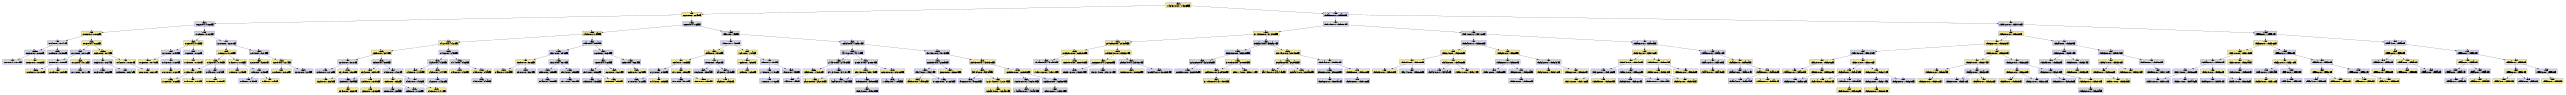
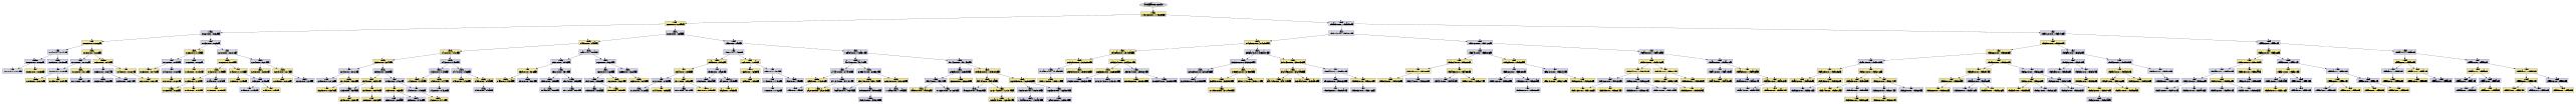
  digraph {
    rankdir=TB
    node [color=blue fillcolor=lightgrey shape=record style=filled]
    n1 [fillcolor=khaki label="{ VadS\n17f64600000 - 17f6c5fffff }"]
+   vad_fffffa803165ef48 [color="" shape=""]
    n3 [fillcolor=khaki label="{ Vad \n02200000 - 024fbfff }"]
    n4 [label="{ Vad \n7fefad00000 - 7fefad55fff }"]
    n5 [label="{ VadS\n00620000 - 0062ffff }"]
    n6 [label="{ VadS\n06800000 - 06ffffff }"]
    n7 [fillcolor=khaki label="{ Vad \n00060000 - 000c6fff }"]
    n8 [label="{ Vad \n01cd0000 - 01cd6fff }"]
    n9 [label="{ Vad \n00040000 - 00041fff }"]
    n10 [fillcolor=khaki label="{ VadS\n00130000 - 0022ffff }"]
    n11 [label="{ Vadm\n00020000 - 00020fff }"]
    n12 [label="{ VadS\n00050000 - 00050fff }"]
    n13 [label="{ Vad \n00010000 - 0001ffff }"]
    n14 [fillcolor=khaki label="{ Vad \n00030000 - 00033fff }"]
    n15 [label="{ Vad \n00100000 - 00106fff }"]
    n16 [fillcolor=khaki label="{ Vadm\n00380000 - 0047ffff }"]
    n17 [label="{ Vad \n000e0000 - 000e0fff }"]
    n18 [fillcolor=khaki label="{ VadS\n00120000 - 0012ffff }"]
    n19 [fillcolor=khaki label="{ Vadm\n000d0000 - 000d0fff }"]
    n20 [fillcolor=khaki label="{ Vad \n000f0000 - 000f1fff }"]
    n21 [label="{ Vad \n00110000 - 00111fff }"]
    n22 [label="{ Vad \n00330000 - 00344fff }"]
    n23 [fillcolor=khaki label="{ Vad \n00480000 - 00607fff }"]
    n24 [label="{ VadS\n00230000 - 0032ffff }"]
    n25 [label="{ Vad \n00350000 - 0037bfff }"]
    n26 [fillcolor=khaki label="{ Vad \n00610000 - 00610fff }"]
    n27 [fillcolor=khaki label="{ VadS\n01c30000 - 01caffff }"]
    n28 [label="{ Vad \n02000000 - 02000fff }"]
    n29 [label="{ Vad \n007c0000 - 01bbffff }"]
    n30 [label="{ Vad \n01cc0000 - 01cc0fff }"]
    n31 [fillcolor=khaki label="{ Vadm\n00630000 - 007b0fff }"]
    n32 [label="{ Vad \n01bc0000 - 01c0dfff }"]
    n33 [fillcolor=khaki label="{ Vad \n01c10000 - 01c21fff }"]
    n34 [fillcolor=khaki label="{ Vad \n01cb0000 - 01cb0fff }"]
    n35 [fillcolor=khaki label="{ VadS\n01e60000 - 01edffff }"]
    n36 [label="{ VadS\n02040000 - 0204ffff }"]
    n37 [fillcolor=khaki label="{ VadS\n01d20000 - 01d9ffff }"]
    n38 [fillcolor=khaki label="{ Vad \n01fc0000 - 01fcffff }"]
    n39 [fillcolor=khaki label="{ Vad \n01cf0000 - 01cf4fff }"]
    n40 [label="{ Vad \n01da0000 - 01e4bfff }"]
    n41 [fillcolor=khaki label="{ VadS\n01ce0000 - 01ceffff }"]
    n42 [fillcolor=khaki label="{ Vad \n01d00000 - 01d1ffff }"]
    n43 [fillcolor=khaki label="{ Vad \n01e50000 - 01e50fff }"]
    n44 [fillcolor=khaki label="{ Vad \n01ee0000 - 01fbefff }"]
    n45 [label="{ Vad \n01fe0000 - 01fe0fff }"]
    n46 [label="{ Vad \n01fd0000 - 01fd0fff }"]
    n47 [fillcolor=khaki label="{ Vad \n01ff0000 - 01ff1fff }"]
    n48 [fillcolor=khaki label="{ VadS\n02030000 - 02030fff }"]
    n49 [fillcolor=khaki label="{ VadS\n020d0000 - 0214ffff }"]
    n50 [fillcolor=khaki label="{ Vad \n02050000 - 020cefff }"]
    n51 [label="{ VadS\n02180000 - 021fffff }"]
    n52 [fillcolor=khaki label="{ VadS\n04bb0000 - 04faffff }"]
    n53 [label="{ Vadl\n7ffe0000 - 7ffeffff }"]
    n54 [fillcolor=khaki label="{ VadS\n04120000 - 0421ffff }"]
    n55 [label="{ VadS\n05ab0000 - 05baffff }"]
    n56 [fillcolor=khaki label="{ VadS\n03350000 - 0344ffff }"]
    n57 [label="{ VadS\n044c0000 - 045bffff }"]
    n58 [label="{ Vad \n027d0000 - 031c1fff }"]
    n59 [label="{ VadS\n03de0000 - 03edffff }"]
    n60 [label="{ Vad \n02500000 - 027cefff }"]
    n61 [fillcolor=khaki label="{ VadS\n031d0000 - 032cffff }"]
    n62 [fillcolor=khaki label="{ Vad \n032d0000 - 03349fff }"]
    n63 [fillcolor=khaki label="{ Vad \n03db0000 - 03db1fff }"]
    n64 [label="{ Vad \n04030000 - 040c1fff }"]
    n65 [label="{ VadS\n03cb0000 - 03daffff }"]
    n66 [fillcolor=khaki label="{ Vad \n03dd0000 - 03dd0fff }"]
    n67 [fillcolor=khaki label="{ Vad \n03450000 - 03c91fff }"]
    n68 [fillcolor=khaki label="{ Vad \n03dc0000 - 03dc3fff }"]
    n69 [fillcolor=khaki label="{ Vad \n03f00000 - 03f2ffff }"]
    n70 [label="{ Vad \n040d0000 - 040d3fff }"]
    n71 [label="{ Vad \n03ee0000 - 03efafff }"]
    n72 [label="{ VadS\n03f30000 - 0402ffff }"]
    n73 [fillcolor=khaki label="{ VadS\n040e0000 - 0411ffff }"]
    n74 [label="{ VadS\n042b0000 - 042bffff }"]
    n75 [label="{ VadS\n04740000 - 0483ffff }"]
    n76 [fillcolor=khaki label="{ VadS\n04230000 - 042affff }"]
    n77 [fillcolor=khaki label="{ VadS\n04350000 - 0444ffff }"]
    n78 [label="{ Vad \n042c0000 - 04325fff }"]
    n79 [fillcolor=khaki label="{ VadS\n045c0000 - 046bffff }"]
    n80 [fillcolor=khaki label="{ VadS\n049b0000 - 04baffff }"]
    n81 [label="{ VadS\n048b0000 - 049affff }"]
    n82 [label="{ VadS\n05370000 - 0546ffff }"]
    n83 [label="{ VadS\n062e0000 - 063dffff }"]
    n84 [fillcolor=khaki label="{ Vad \n050b0000 - 0516ffff }"]
    n85 [label="{ VadS\n05610000 - 0570ffff }"]
    n86 [fillcolor=khaki label="{ VadS\n04fb0000 - 050affff }"]
    n87 [label="{ VadS\n05180000 - 0527ffff }"]
    n88 [label="{ VadS\n055e0000 - 055effff }"]
    n89 [label="{ VadS\n05840000 - 0593ffff }"]
    n90 [label="{ VadS\n054a0000 - 0559ffff }"]
    n91 [label="{ VadS\n05710000 - 0580ffff }"]
    n92 [label="{ VadS\n06000000 - 060fffff }"]
    n93 [label="{ VadS\n06550000 - 0664ffff }"]
    n94 [label="{ VadS\n05d70000 - 05e6ffff }"]
    n95 [fillcolor=khaki label="{ VadS\n06120000 - 0621ffff }"]
    n96 [label="{ VadS\n05bb0000 - 05caffff }"]
    n97 [fillcolor=khaki label="{ VadS\n05e90000 - 05f8ffff }"]
    n98 [fillcolor=khaki label="{ VadS\n063e0000 - 064dffff }"]
    n99 [label="{ Vad \n74950000 - 74955fff }"]
    n100 [label="{ VadS\n7cea340000 - 7cea37ffff }"]
    n101 [fillcolor=khaki label="{ VadS\n09ad0000 - 09bcffff }"]
    n102 [fillcolor=khaki label="{ Vad \n76f10000 - 770aefff }"]
    n103 [fillcolor=khaki label="{ Vad \n08b40000 - 08f3ffff }"]
    n104 [label="{ Vad \n09ee0000 - 0a2e0fff }"]
    n105 [label="{ Vad \n07210000 - 07b3ffff }"]
    n106 [fillcolor=khaki label="{ Vad \n09110000 - 0990ffff }"]
    n107 [label="{ VadS\n07190000 - 0720ffff }"]
    n108 [fillcolor=khaki label="{ Vad \n07b40000 - 08b3ffff }"]
    n109 [label="{ VadS\n09010000 - 0910ffff }"]
    n110 [fillcolor=khaki label="{ Vadm\n09910000 - 09a0ffff }"]
    n111 [label="{ VadS\n09cd0000 - 09edafff }"]
    n112 [label="{ VadS\n0a7c0000 - 0a8bffff }"]
    n113 [fillcolor=khaki label="{ Vad \n0a2f0000 - 0a6f0fff }"]
    n114 [fillcolor=khaki label="{ Vadm\n76cf0000 - 76de9fff }"]
    n115 [label="{ Vad \n7efe0000 - 7f0dffff }"]
    n116 [fillcolor=khaki label="{ Vad \n76df0000 - 76f0efff }"]
    n117 [label="{ Vad \n770b0000 - 770b6fff }"]
    n118 [label="{ VadS\n7f0e0000 - 7ffdffff }"]
    n119 [label="{ Vad \n770c0000 - 770c2fff }"]
    n120 [label="{ VadS\n4a141c0000 - 4a141fffff }"]
    n121 [label="{ VadS\nd914380000 - d9143bffff }"]
    n122 [label="{ VadS\n244f700000 - 244f73ffff }"]
    n123 [label="{ VadS\n61e5840000 - 61e587ffff }"]
    n124 [fillcolor=khaki label="{ Vadm\n13fbf0000 - 14609cfff }"]
    n125 [label="{ VadS\n3411940000 - 341197ffff }"]
    n126 [label="{ Vadl\n7fffe000 - 7fffefff }"]
    n127 [fillcolor=khaki label="{ VadS\n2a20880000 - 2a208bffff }"]
    n128 [fillcolor=khaki label="{ VadS\n53b1480000 - 53b14bffff }"]
    n129 [fillcolor=khaki label="{ VadS\n6d61800000 - 6d6183ffff }"]
    n130 [label="{ VadS\n4e6a4c0000 - 4e6a4fffff }"]
    n131 [label="{ VadS\n5d989c0000 - 5d989fffff }"]
    n132 [label="{ VadS\n5bf6400000 - 5bf645ffff }"]
    n133 [label="{ VadS\n71eafc0000 - 71eaffffff }"]
    n134 [label="{ VadS\nc258f80000 - c258fbffff }"]
    n135 [fillcolor=khaki label="{ VadS\n135bcb00000 - 135bcb0ffff }"]
    n136 [label="{ VadS\n7ffc440000 - 7ffc47ffff }"]
    n137 [fillcolor=khaki label="{ VadS\nc3cc080000 - c3cc0bffff }"]
    n138 [fillcolor=khaki label="{ VadS\n7fa9b00000 - 7fa9b3ffff }"]
    n139 [label="{ VadS\n8716380000 - 87163bffff }"]
    n140 [fillcolor=khaki label="{ VadS\nf5f7940000 - f5f79affff }"]
    n141 [fillcolor=khaki label="{ VadS\n1623e500000 - 1623e53ffff }"]
    n142 [label="{ VadS\ndb8e280000 - db8e2bffff }"]
    n143 [fillcolor=khaki label="{ VadS\n121374c0000 - 121374fffff }"]
    n144 [fillcolor=khaki label="{ VadS\n123cae40000 - 123cae7ffff }"]
    n145 [label="{ VadS\n15cd8180000 - 15cd81bffff }"]
    n146 [label="{ VadS\n163f3880000 - 163f38bffff }"]
    n147 [label="{ VadS\n140ba500000 - 140ba54ffff }"]
    n148 [label="{ VadS\n16fbe1c0000 - 16fbe1fffff }"]
    n149 [label="{ Vad \n7fef01d0000 - 7fef0501fff }"]
    n150 [label="{ Vad \n7fefd720000 - 7fefd7befff }"]
    n151 [fillcolor=khaki label="{ VadS\n3142bec0000 - 3142befffff }"]
    n152 [label="{ Vad \n7fef7120000 - 7fef7126fff }"]
    n153 [fillcolor=khaki label="{ VadS\n294ceac0000 - 294ceafffff }"]
    n154 [label="{ VadS\n39f6a240000 - 39f6a27ffff }"]
    n155 [fillcolor=khaki label="{ VadS\n20352b00000 - 20352b8ffff }"]
    n156 [fillcolor=khaki label="{ VadS\n2dd33340000 - 2dd3337ffff }"]
    n157 [label="{ VadS\n1f18a980000 - 1f18a9bffff }"]
    n158 [fillcolor=khaki label="{ VadS\n25e90b00000 - 25e90b3ffff }"]
    n159 [fillcolor=khaki label="{ VadS\n1b9b11c0000 - 1b9b11fffff }"]
    n160 [fillcolor=khaki label="{ VadS\n2c6565c0000 - 2c6565fffff }"]
    n161 [label="{ VadS\n2fedce40000 - 2fedce7ffff }"]
    n162 [label="{ VadS\n29c391c0000 - 29c391fffff }"]
    n163 [label="{ VadS\n2d613140000 - 2d61317ffff }"]
    n164 [fillcolor=khaki label="{ VadS\n2e8e36c0000 - 2e8e36fffff }"]
    n165 [label="{ VadS\n30693f40000 - 30693f7ffff }"]
    n166 [label="{ VadS\n35333ec0000 - 35333efffff }"]
    n167 [fillcolor=khaki label="{ VadS\n3d87f300000 - 3d87f3cffff }"]
    n168 [label="{ VadS\n32b239c0000 - 32b23a6ffff }"]
    n169 [fillcolor=khaki label="{ VadS\n379eebc0000 - 379eebfffff }"]
    n170 [label="{ VadS\n32239980000 - 322399bffff }"]
    n171 [fillcolor=khaki label="{ VadS\n36fdb380000 - 36fdb3bffff }"]
    n172 [fillcolor=khaki label="{ VadS\n39507140000 - 3950717ffff }"]
    n173 [fillcolor=khaki label="{ VadS\n371d9080000 - 371d90bffff }"]
    n174 [fillcolor=khaki label="{ VadS\n3b2ba5c0000 - 3b2ba5fffff }"]
    n175 [label="{ Vad \n7feef7a0000 - 7feefb90fff }"]
    n176 [fillcolor=khaki label="{ VadS\n3ab41f80000 - 3ab41fbffff }"]
    n177 [fillcolor=khaki label="{ VadS\n3c9ea840000 - 3c9ea98ffff }"]
    n178 [label="{ VadS\n3fe86300000 - 3fe8633ffff }"]
    n179 [fillcolor=khaki label="{ Vad \n7feefe30000 - 7fef002efff }"]
    n180 [label="{ Vad \n7feedc60000 - 7feedca1fff }"]
    n181 [label="{ Vad \n7fef0030000 - 7fef01c6fff }"]
    n182 [label="{ Vad \n7fef54b0000 - 7fef5503fff }"]
    n183 [label="{ Vad \n7fefa030000 - 7fefa06afff }"]
    n184 [fillcolor=khaki label="{ Vad \n7fef2640000 - 7fef269cfff }"]
    n185 [fillcolor=khaki label="{ Vad \n7fef63f0000 - 7fef63fffff }"]
    n186 [fillcolor=khaki label="{ Vad \n7fef0dd0000 - 7fef0e89fff }"]
    n187 [fillcolor=khaki label="{ Vad \n7fef4e30000 - 7fef4e58fff }"]
    n188 [fillcolor=khaki label="{ Vad \n7fef0d30000 - 7fef0dcbfff }"]
    n189 [label="{ Vad \n7fef2440000 - 7fef2609fff }"]
    n190 [label="{ Vad \n7fef4340000 - 7fef43acfff }"]
    n191 [fillcolor=khaki label="{ Vad \n7fef5070000 - 7fef5244fff }"]
    n192 [label="{ Vad \n7fef58c0000 - 7fef58e0fff }"]
    n193 [label="{ Vad \n7fef6420000 - 7fef6434fff }"]
    n194 [label="{ Vad \n7fef57c0000 - 7fef583ffff }"]
    n195 [label="{ Vad \n7fef63e0000 - 7fef63eafff }"]
    n196 [label="{ Vad \n7fef5980000 - 7fef598efff }"]
    n197 [fillcolor=khaki label="{ Vad \n7fef6400000 - 7fef6418fff }"]
    n198 [fillcolor=khaki label="{ Vad \n7fef6c20000 - 7fef6c90fff }"]
    n199 [fillcolor=khaki label="{ Vad \n7fef9790000 - 7fef97b6fff }"]
    n200 [label="{ Vad \n7fefa500000 - 7fefa510fff }"]
    n201 [fillcolor=khaki label="{ Vad \n7fef8d40000 - 7fef8db0fff }"]
    n202 [fillcolor=khaki label="{ Vad \n7fef9df0000 - 7fef9e04fff }"]
    n203 [label="{ Vad \n7fef7660000 - 7fef7693fff }"]
    n204 [label="{ Vad \n7fef9610000 - 7fef9620fff }"]
    n205 [fillcolor=khaki label="{ Vad \n7fef7130000 - 7fef7136fff }"]
    n206 [fillcolor=khaki label="{ Vad \n7fef8bf0000 - 7fef8c54fff }"]
    n207 [label="{ Vad \n7fef95f0000 - 7fef9607fff }"]
    n208 [label="{ Vad \n7fef9780000 - 7fef978afff }"]
    n209 [fillcolor=khaki label="{ Vad \n7fef9970000 - 7fef997bfff }"]
    n210 [fillcolor=khaki label="{ Vad \n7fef9ee0000 - 7fef9ef8fff }"]
    n211 [fillcolor=khaki label="{ Vad \n7fef9dc0000 - 7fef9dcafff }"]
    n212 [label="{ Vad \n7fefa1c0000 - 7fefa1ebfff }"]
    n213 [fillcolor=khaki label="{ Vad \n7fefa8f0000 - 7fefa93afff }"]
    n214 [fillcolor=khaki label="{ Vad \n7fefa490000 - 7fefa498fff }"]
    n215 [label="{ Vad \n7fefa8d0000 - 7fefa8e7fff }"]
    n216 [fillcolor=khaki label="{ Vad \n7fefa990000 - 7fefa9d2fff }"]
    n217 [label="{ Vad \n7fefa940000 - 7fefa94afff }"]
    n218 [fillcolor=khaki label="{ Vad \n7fefa9e0000 - 7fefaad1fff }"]
    n219 [fillcolor=khaki label="{ Vad \n7fefcd80000 - 7fefcde9fff }"]
    n220 [label="{ Vadl\n7fffff96000 - 7fffff97fff }"]
    n221 [fillcolor=khaki label="{ Vad \n7fefc660000 - 7fefc853fff }"]
    n222 [label="{ Vad \n7fefcfa0000 - 7fefcfcdfff }"]
    n223 [label="{ Vad \n7fefb790000 - 7fefb79bfff }"]
    n224 [fillcolor=khaki label="{ Vad \n7fefcbe0000 - 7fefcbeefff }"]
    n225 [fillcolor=khaki label="{ Vad \n7fefb290000 - 7fefb296fff }"]
    n226 [fillcolor=khaki label="{ Vad \n7fefc010000 - 7fefc016fff }"]
    n227 [fillcolor=khaki label="{ Vad \n7fefad60000 - 7fefae8bfff }"]
    n228 [fillcolor=khaki label="{ Vad \n7fefb530000 - 7fefb532fff }"]
    n229 [label="{ Vad \n7fefb350000 - 7fefb37cfff }"]
    n230 [fillcolor=khaki label="{ Vad \n7fefbca0000 - 7fefbca9fff }"]
    n231 [fillcolor=khaki label="{ Vad \n7fefc220000 - 7fefc241fff }"]
    n232 [fillcolor=khaki label="{ Vad \n7fefb7a0000 - 7fefb8c4fff }"]
    n233 [label="{ Vad \n7fefbea0000 - 7fefbefafff }"]
    n234 [fillcolor=khaki label="{ Vad \n7fefbd80000 - 7fefbdc6fff }"]
    n235 [label="{ Vad \n7fefc020000 - 7fefc074fff }"]
    n236 [label="{ Vad \n7fefc250000 - 7fefc29ffff }"]
    n237 [fillcolor=khaki label="{ Vad \n7fefc080000 - 7fefc097fff }"]
    n238 [fillcolor=khaki label="{ Vad \n7fefc9b0000 - 7fefc9d4fff }"]
    n239 [label="{ Vad \n7fefcc20000 - 7fefcc23fff }"]
    n240 [fillcolor=khaki label="{ Vad \n7fefc980000 - 7fefc98afff }"]
    n241 [label="{ Vad \n7fefca20000 - 7fefca2efff }"]
    n242 [fillcolor=khaki label="{ Vad \n7fefc8e0000 - 7fefc902fff }"]
    n243 [label="{ Vad \n7fefc9e0000 - 7fefca1cfff }"]
    n244 [fillcolor=khaki label="{ Vad \n7fefcad0000 - 7fefcb26fff }"]
    n245 [fillcolor=khaki label="{ Vad \n7fefcc00000 - 7fefcc03fff }"]
    n246 [label="{ Vad \n7fefcce0000 - 7fefcd15fff }"]
    n247 [fillcolor=khaki label="{ Vad \n7fefcbf0000 - 7fefcbfefff }"]
    n248 [label="{ Vad \n7fefcc10000 - 7fefcc13fff }"]
    n249 [label="{ Vad \n7fefccd0000 - 7fefccd3fff }"]
    n250 [fillcolor=khaki label="{ Vad \n7fefcd60000 - 7fefcd79fff }"]
    n251 [label="{ Vad \n7fefcd20000 - 7fefcd5afff }"]
    n252 [label="{ Vad \n7fefcf60000 - 7fefcf7dfff }"]
    n253 [label="{ Vad \n7fefd3e0000 - 7fefd5dbfff }"]
    n254 [label="{ Vad \n7fefcdf0000 - 7fefcf5cfff }"]
    n255 [label="{ Vad \n7fefcf80000 - 7fefcf84fff }"]
    n256 [fillcolor=khaki label="{ Vad \n7fefcf90000 - 7fefcf92fff }"]
    n257 [fillcolor=khaki label="{ Vad \n7fefd340000 - 7fefd3b0fff }"]
    n258 [label="{ Vad \n7fefd5e0000 - 7fefd5edfff }"]
    n259 [fillcolor=khaki label="{ Vad \n7fefcfd0000 - 7fefd066fff }"]
    n260 [fillcolor=khaki label="{ Vad \n7fefd3c0000 - 7fefd3defff }"]
    n261 [fillcolor=khaki label="{ Vad \n7fefd070000 - 7fefd33afff }"]
    n262 [label="{ Vad \n7fefd5f0000 - 7fefd71bfff }"]
    n263 [fillcolor=khaki label="{ Vad \n7feff060000 - 7feff0c6fff }"]
    n264 [label="{ Vadl\n7fffffa4000 - 7fffffa5fff }"]
    n265 [fillcolor=khaki label="{ Vad \n7fefe100000 - 7fefe1d9fff }"]
    n266 [label="{ Vadl\n7fffff80000 - 7fffff81fff }"]
    n267 [label="{ Vad \n7fefda50000 - 7fefdb58fff }"]
    n268 [fillcolor=khaki label="{ Vad \n7fefe1e0000 - 7fefe2aafff }"]
    n269 [label="{ Vad \n7fefd7d0000 - 7fefd868fff }"]
    n270 [fillcolor=khaki label="{ Vad \n7fefdc40000 - 7fefdf60fff }"]
    n271 [label="{ Vad \n7fefd7c0000 - 7fefd7c7fff }"]
    n272 [label="{ Vad \n7fefd870000 - 7fefda46fff }"]
    n273 [label="{ Vad \n7fefdb60000 - 7fefdbb1fff }"]
    n274 [label="{ Vad \n7fefdf70000 - 7fefe0f3fff }"]
    n275 [label="{ Vad \n7fefe2d0000 - 7feff059fff }"]
    n276 [fillcolor=khaki label="{ Vad \n7feff210000 - 7feff210fff }"]
    n277 [label="{ Vadl\n7fffff8a000 - 7fffff8bfff }"]
    n278 [label="{ Vad \n7feff120000 - 7feff1fafff }"]
    n279 [label="{ Vadl\n7fffff7e000 - 7fffff7ffff }"]
    n280 [fillcolor=khaki label="{ Vad \n7feff0d0000 - 7feff11cfff }"]
    n281 [label="{ Vadl\n7fffff7a000 - 7fffff7bfff }"]
    n282 [fillcolor=khaki label="{ Vadl\n7fffff86000 - 7fffff87fff }"]
    n283 [label="{ Vadl\n7fffff90000 - 7fffff91fff }"]
    n284 [label="{ Vadl\n7fffff84000 - 7fffff85fff }"]
    n285 [fillcolor=khaki label="{ Vadl\n7fffff88000 - 7fffff89fff }"]
    n286 [fillcolor=khaki label="{ Vadl\n7fffff8e000 - 7fffff8ffff }"]
    n287 [fillcolor=khaki label="{ Vadl\n7fffff94000 - 7fffff95fff }"]
    n288 [fillcolor=khaki label="{ Vadl\n7fffff9c000 - 7fffff9dfff }"]
    n289 [label="{ Vad \n7fffffb0000 - 7fffffd2fff }"]
    n290 [label="{ Vadl\n7fffff9a000 - 7fffff9bfff }"]
    n291 [fillcolor=khaki label="{ Vadl\n7fffffa0000 - 7fffffa1fff }"]
    n292 [fillcolor=khaki label="{ Vadl\n7fffff98000 - 7fffff99fff }"]
    n293 [fillcolor=khaki label="{ Vadl\n7fffff9e000 - 7fffff9ffff }"]
    n294 [label="{ Vadl\n7fffffa2000 - 7fffffa3fff }"]
    n295 [fillcolor=khaki label="{ Vadl\n7fffffa8000 - 7fffffa9fff }"]
    n296 [fillcolor=khaki label="{ Vadl\n7fffffda000 - 7fffffdbfff }"]
    n297 [label="{ Vadl\n7fffffa6000 - 7fffffa7fff }"]
    n298 [label="{ Vadl\n7fffffac000 - 7fffffadfff }"]
    n299 [label="{ Vadl\n7fffffaa000 - 7fffffabfff }"]
    n300 [fillcolor=khaki label="{ Vadl\n7fffffae000 - 7fffffaffff }"]
    n301 [fillcolor=khaki label="{ Vadl\n7fffffd6000 - 7fffffd7fff }"]
    n302 [label="{ Vadl\n7fffffdc000 - 7fffffddfff }"]
    n303 [fillcolor=khaki label="{ Vadl\n7fffffd4000 - 7fffffd4fff }"]
    n304 [label="{ Vadl\n7fffffd8000 - 7fffffd9fff }"]
    n305 [fillcolor=khaki label="{ Vadl\n7fffffde000 - 7fffffdffff }"]
    n1 -> n3
    n1 -> n4
+   vad_fffffa803165ef48 -> n1
    n3 -> n5
    n3 -> n6
    n4 -> n149
    n4 -> n150
    n5 -> n7
    n5 -> n8
    n6 -> n52
    n6 -> n53
    n7 -> n9
    n7 -> n10
    n8 -> n27
    n8 -> n28
    n9 -> n11
    n9 -> n12
    n10 -> n15
    n10 -> n16
    n11 -> n13
    n11 -> n14
    n15 -> n17
    n15 -> n18
    n16 -> n22
    n16 -> n23
    n17 -> n19
    n17 -> n20
    n18 -> n21
    n22 -> n24
    n22 -> n25
    n23 -> n26
    n27 -> n29
    n27 -> n30
    n28 -> n35
    n28 -> n36
    n29 -> n31
    n29 -> n32
    n30 -> n34
    n32 -> n33
    n35 -> n37
    n35 -> n38
    n36 -> n48
    n36 -> n49
    n37 -> n39
    n37 -> n40
    n38 -> n44
    n38 -> n45
    n39 -> n41
    n39 -> n42
    n40 -> n43
    n45 -> n46
    n45 -> n47
    n49 -> n50
    n49 -> n51
    n52 -> n54
    n52 -> n55
    n53 -> n99
    n53 -> n100
    n54 -> n56
    n54 -> n57
    n55 -> n82
    n55 -> n83
    n56 -> n58
    n56 -> n59
    n57 -> n74
    n57 -> n75
    n58 -> n60
    n58 -> n61
    n59 -> n63
    n59 -> n64
    n61 -> n62
    n63 -> n65
    n63 -> n66
    n64 -> n69
    n64 -> n70
    n65 -> n67
    n66 -> n68
    n69 -> n71
    n69 -> n72
    n70 -> n73
    n74 -> n76
    n74 -> n77
    n75 -> n79
    n75 -> n80
    n77 -> n78
    n80 -> n81
    n82 -> n84
    n82 -> n85
    n83 -> n92
    n83 -> n93
    n84 -> n86
    n84 -> n87
    n85 -> n88
    n85 -> n89
    n88 -> n90
    n89 -> n91
    n92 -> n94
    n92 -> n95
    n93 -> n98
    n94 -> n96
    n94 -> n97
    n99 -> n101
    n99 -> n102
    n100 -> n120
    n100 -> n121
    n101 -> n103
    n101 -> n104
    n102 -> n114
    n102 -> n115
    n103 -> n105
    n103 -> n106
    n104 -> n111
    n104 -> n112
    n105 -> n107
    n105 -> n108
    n106 -> n109
    n106 -> n110
    n112 -> n113
    n114 -> n116
    n115 -> n117
    n115 -> n118
    n117 -> n119
    n120 -> n122
    n120 -> n123
    n121 -> n134
    n121 -> n135
    n122 -> n124
    n122 -> n125
    n123 -> n128
    n123 -> n129
    n124 -> n126
    n125 -> n127
    n128 -> n130
    n128 -> n131
    n129 -> n133
    n131 -> n132
    n134 -> n136
    n134 -> n137
    n135 -> n140
    n135 -> n141
    n136 -> n138
    n136 -> n139
    n140 -> n142
    n140 -> n143
    n141 -> n145
    n141 -> n146
    n143 -> n144
    n145 -> n147
    n146 -> n148
    n149 -> n151
    n149 -> n152
    n150 -> n219
    n150 -> n220
    n151 -> n153
    n151 -> n154
    n152 -> n182
    n152 -> n183
    n153 -> n155
    n153 -> n156
    n154 -> n166
    n154 -> n167
    n155 -> n157
    n155 -> n158
    n156 -> n160
    n156 -> n161
    n157 -> n159
    n160 -> n162
    n160 -> n163
    n161 -> n164
    n161 -> n165
    n166 -> n168
    n166 -> n169
    n167 -> n174
    n167 -> n175
    n168 -> n170
    n169 -> n171
    n169 -> n172
    n171 -> n173
    n174 -> n176
    n174 -> n177
    n175 -> n178
    n175 -> n179
    n178 -> n180
    n179 -> n181
    n182 -> n184
    n182 -> n185
    n183 -> n199
    n183 -> n200
    n184 -> n186
    n184 -> n187
    n185 -> n192
    n185 -> n193
    n186 -> n188
    n186 -> n189
    n187 -> n190
    n187 -> n191
    n192 -> n194
    n192 -> n195
    n193 -> n197
    n193 -> n198
    n195 -> n196
    n199 -> n201
    n199 -> n202
    n200 -> n212
    n200 -> n213
    n201 -> n203
    n201 -> n204
    n202 -> n209
    n202 -> n210
    n203 -> n205
    n203 -> n206
    n204 -> n207
    n204 -> n208
    n209 -> n211
    n212 -> n214
    n213 -> n215
    n213 -> n216
    n216 -> n217
    n216 -> n218
    n219 -> n221
    n219 -> n222
    n220 -> n263
    n220 -> n264
    n221 -> n223
    n221 -> n224
    n222 -> n252
    n222 -> n253
    n223 -> n225
    n223 -> n226
    n224 -> n238
    n224 -> n239
    n225 -> n227
    n225 -> n228
    n226 -> n230
    n226 -> n231
    n228 -> n229
    n230 -> n232
    n230 -> n233
    n231 -> n235
    n231 -> n236
    n233 -> n234
    n235 -> n237
    n238 -> n240
    n238 -> n241
    n239 -> n245
    n239 -> n246
    n240 -> n242
    n241 -> n243
    n241 -> n244
    n245 -> n247
    n245 -> n248
    n246 -> n249
    n246 -> n250
    n250 -> n251
    n252 -> n254
    n252 -> n255
    n253 -> n257
    n253 -> n258
    n255 -> n256
    n257 -> n259
    n257 -> n260
    n258 -> n262
    n259 -> n261
    n263 -> n265
    n263 -> n266
    n264 -> n288
    n264 -> n289
    n265 -> n267
    n265 -> n268
    n266 -> n276
    n266 -> n277
    n267 -> n269
    n267 -> n270
    n268 -> n275
    n269 -> n271
    n269 -> n272
    n270 -> n273
    n270 -> n274
    n276 -> n278
    n276 -> n279
    n277 -> n282
    n277 -> n283
    n278 -> n280
    n279 -> n281
    n282 -> n284
    n282 -> n285
    n283 -> n286
    n283 -> n287
    n288 -> n290
    n288 -> n291
    n289 -> n295
    n289 -> n296
    n290 -> n292
    n291 -> n293
    n291 -> n294
    n295 -> n297
    n295 -> n298
    n296 -> n301
    n296 -> n302
    n298 -> n299
    n298 -> n300
    n301 -> n303
    n301 -> n304
    n302 -> n305
  }
